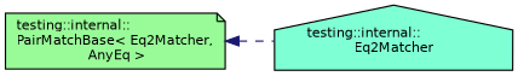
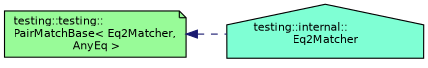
  digraph {
    rankdir=LR
    node [color=black fontname=Helvetica fontsize=10 style=filled]
-   n1 [fillcolor=palegreen height=0.2 label="testing::internal::\lPairMatchBase\< Eq2Matcher,\l AnyEq \>" shape=note width=0.4]
+   n1 [fillcolor=palegreen height=0.2 label="testing::testing::\lPairMatchBase\< Eq2Matcher,\l AnyEq \>" shape=note width=0.4]
    n2 [fillcolor=aquamarine height=0.2 label="testing::internal::\lEq2Matcher" shape=house width=0.4]
    n1 -> n2 [color=midnightblue dir=back fontname=Helvetica fontsize=10 labelfontname=Helvetica labelfontsize=10 style=dashed]
  }
